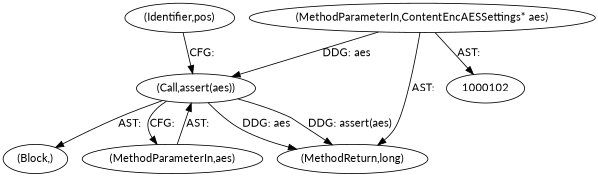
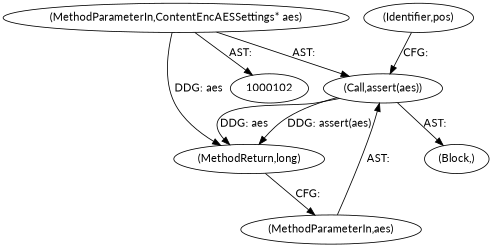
  digraph {
    fontname=Lato
    node [fontname=Lato]
    edge [fontname=Lato]
    n1 [label="(Call,assert(aes))"]
    n2 [label="(Block,)"]
    n3 [label="(MethodParameterIn,aes)"]
    n4 [label="(MethodReturn,long)"]
    n5 [label="(MethodParameterIn,ContentEncAESSettings* aes)"]
    1000102
    n7 [label="(Identifier,pos)"]
    n1 -> n2 [label="AST: "]
-   n1 -> n3 [label="CFG: "]
+   n4 -> n3 [label="CFG: "]
    n1 -> n4 [label="DDG: aes"]
    n1 -> n4 [label="DDG: assert(aes)"]
    n3 -> n1 [label="AST: "]
-   n5 -> n1 [label="DDG: aes"]
-   n5 -> n4 [label="AST: "]
+   n5 -> n1 [label="AST: "]
+   n5 -> n4 [label="DDG: aes"]
    n5 -> 1000102 [label="AST: "]
    n7 -> n1 [label="CFG: "]
  }
